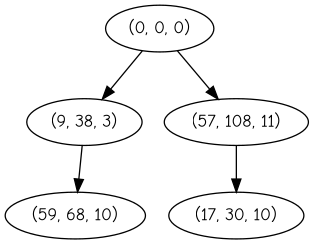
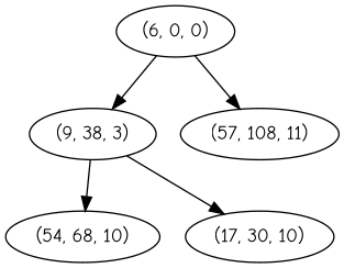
  digraph {
    fontname="Comic Neue"
    node [fontname="Comic Neue"]
    edge [fontname="Comic Neue"]
-   "(0, 0, 0)"
+   "(0, 0, 0)" [label="(6, 0, 0)"]
    "(9, 38, 3)"
    n3 [label="(57, 108, 11)"]
-   "(54, 68, 10)" [label="(59, 68, 10)"]
+   "(54, 68, 10)"
    "(17, 30, 10)"
    "(0, 0, 0)" -> "(9, 38, 3)"
    "(0, 0, 0)" -> n3
    "(9, 38, 3)" -> "(54, 68, 10)"
-   n3 -> "(17, 30, 10)"
+   "(9, 38, 3)" -> "(17, 30, 10)"
  }
